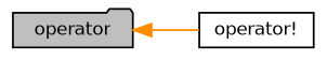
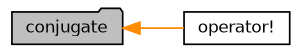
  digraph {
    rankdir=LR
    node [color=black fontname=Helvetica fontsize=10]
-   n1 [fillcolor=grey75 fontcolor=black height=0.2 label=operator shape=folder style=filled width=0.4]
+   n1 [fillcolor=grey75 fontcolor=black height=0.2 label=conjugate shape=folder style=filled width=0.4]
    n2 [height=0.2 label="operator!" shape=box width=0.4]
    n1 -> n2 [color=darkorange dir=back fontname=Helvetica fontsize=10 labelfontname=Helvetica labelfontsize=10 style=solid]
  }
